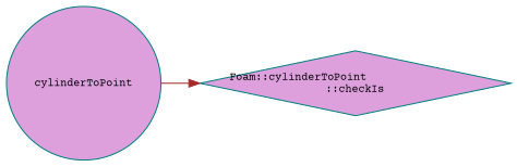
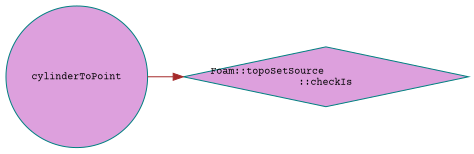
  digraph {
    rankdir=LR
    fontname="Courier Prime"
    node [color=teal fillcolor=plum fontname="Courier Prime" fontsize=10 style=filled]
    n1 [fontcolor=black height=0.2 label=cylinderToPoint shape=circle width=0.4]
-   n2 [height=0.2 label="Foam::cylinderToPoint\l::checkIs" shape=diamond width=0.4]
+   n2 [height=0.2 label="Foam::topoSetSource\l::checkIs" shape=diamond width=0.4]
    n1 -> n2 [color=brown fontname="Courier Prime" fontsize=10 labelfontname=Helvetica labelfontsize=10 style=solid]
  }
